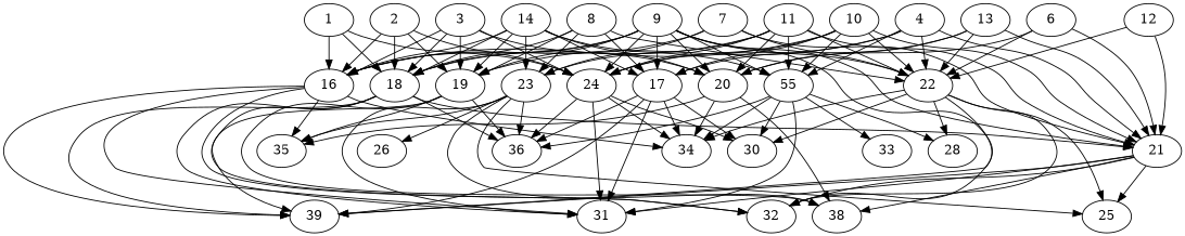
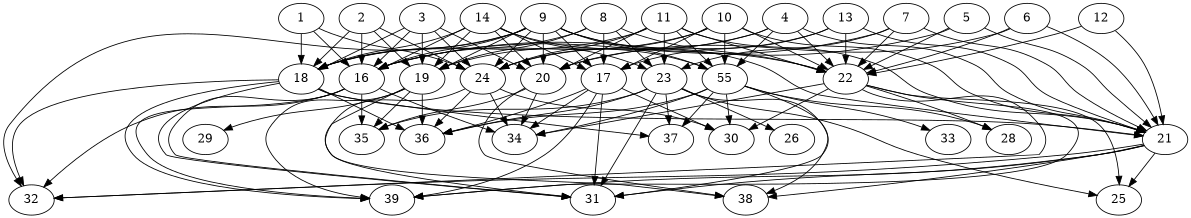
  digraph {
    node [alpha=0.09]
    1 [alpha=0.14 expect_size=8275163744533668864]
    16 [expect_size=240175099372170688]
    18 [alpha=0.12 expect_size=147690419641099392]
    24 [alpha=0.04 expect_size=6837509019490555265024]
    31 [alpha=0.01 expect_size=1756338781260996864]
    34 [alpha=0.15 expect_size=87031389933426560]
    32 [alpha=0.15 expect_size=9394627669064372224]
    35 [alpha=0.19 expect_size=2263553487692365824000]
    39 [expect_size=3730638927908636672]
    36 [alpha=0.01 expect_size=1868928218331469568]
+   37 [alpha=0.14 expect_size=11396214921612700]
    21 [alpha=0.11 expect_size=1950879766403337945088]
    20 [alpha=0.15 expect_size=935139849969700864]
    38 [alpha=0.04 expect_size=11473760664813056294912]
    30 [alpha=0.02 expect_size=3541775910241828864000]
    2 [alpha=0.11 expect_size=60945862788126867456]
    19 [alpha=0.03 expect_size=82423176971431616]
    17 [alpha=0.07 expect_size=3802881640150073344000]
+   29 [alpha=0.20 expect_size=485170954097228096]
    3 [alpha=0.01 expect_size=11302195850756358]
    4 [alpha=0.02 expect_size=115848191525418696704]
    n22 [alpha=0.11 expect_size=692567523424167040 label=55]
    22 [alpha=0.00 expect_size=3410252528231575040]
    28 [alpha=0.19 expect_size=16291129944206178]
    33 [alpha=0.17 expect_size=182982606861765184]
    25 [alpha=0.12 expect_size=14690623416597477326848]
+   5 [alpha=0.06 expect_size=4656031952964081664]
    6 [alpha=0.02 expect_size=90922729245921600]
    7 [alpha=0.08 expect_size=2611826934954822144]
    23 [alpha=0.13 expect_size=5319335227337546752]
    26 [alpha=0.17 expect_size=239661609186130880]
    8 [alpha=0.03 expect_size=1170216962121681152]
    9 [expect_size=58523484156438040]
    10 [alpha=0.19 expect_size=11593247797809854283776]
    11 [alpha=0.20 expect_size=15373709177191932100608]
    12 [alpha=0.18 expect_size=32602362765806016]
    13 [alpha=0.06 expect_size=3584759732722364928]
    14 [alpha=0.10 expect_size=271285895401832448000]
    1 -> 16
    1 -> 18
    1 -> 24
    16 -> 31
    16 -> 34
    16 -> 32
    16 -> 35
    16 -> 39
    18 -> 31
    18 -> 32
    18 -> 39
    18 -> 36
+   18 -> 37
    18 -> 21
    24 -> 31
    24 -> 34
    24 -> 36
    24 -> 30
    21 -> 31
    21 -> 32
    21 -> 39
    21 -> 38
    21 -> 25
    20 -> 34
    20 -> 35
    20 -> 38
    2 -> 16
    2 -> 18
    2 -> 24
    2 -> 19
    19 -> 35
    19 -> 39
    19 -> 36
    19 -> 38
+   19 -> 29
    17 -> 31
    17 -> 34
    17 -> 39
    17 -> 36
    17 -> 30
    3 -> 16
    3 -> 18
    3 -> 24
    3 -> 20
    3 -> 19
    4 -> 24
    4 -> 21
    4 -> 19
    4 -> n22
    4 -> 22
    n22 -> 31
    n22 -> 34
    n22 -> 36
+   n22 -> 37
    n22 -> 30
    n22 -> 28
    n22 -> 33
    22 -> 34
    22 -> 32
    22 -> 39
    22 -> 30
    22 -> 28
    22 -> 25
+   5 -> 16
+   5 -> 21
+   5 -> 22
    6 -> 21
    6 -> 20
    6 -> 22
    7 -> 16
    7 -> 21
    7 -> 22
    7 -> 23
    23 -> 31
    23 -> 35
    23 -> 36
+   23 -> 37
    23 -> 38
    23 -> 25
    23 -> 26
    8 -> 18
    8 -> 19
    8 -> 17
    8 -> 22
    8 -> 23
    9 -> 16
    9 -> 18
    9 -> 24
    9 -> 32
    9 -> 21
    9 -> 20
    9 -> 19
    9 -> 17
    9 -> n22
    9 -> 22
    10 -> 16
    10 -> 24
    10 -> 21
    10 -> 17
    10 -> n22
    10 -> 22
    11 -> 18
    11 -> 24
    11 -> 21
    11 -> 20
    11 -> n22
    11 -> 22
    11 -> 23
    12 -> 21
    12 -> 22
    13 -> 21
    13 -> 20
    13 -> 17
    13 -> 22
    14 -> 16
    14 -> 18
    14 -> 20
    14 -> 19
    14 -> 17
    14 -> n22
    14 -> 23
  }
